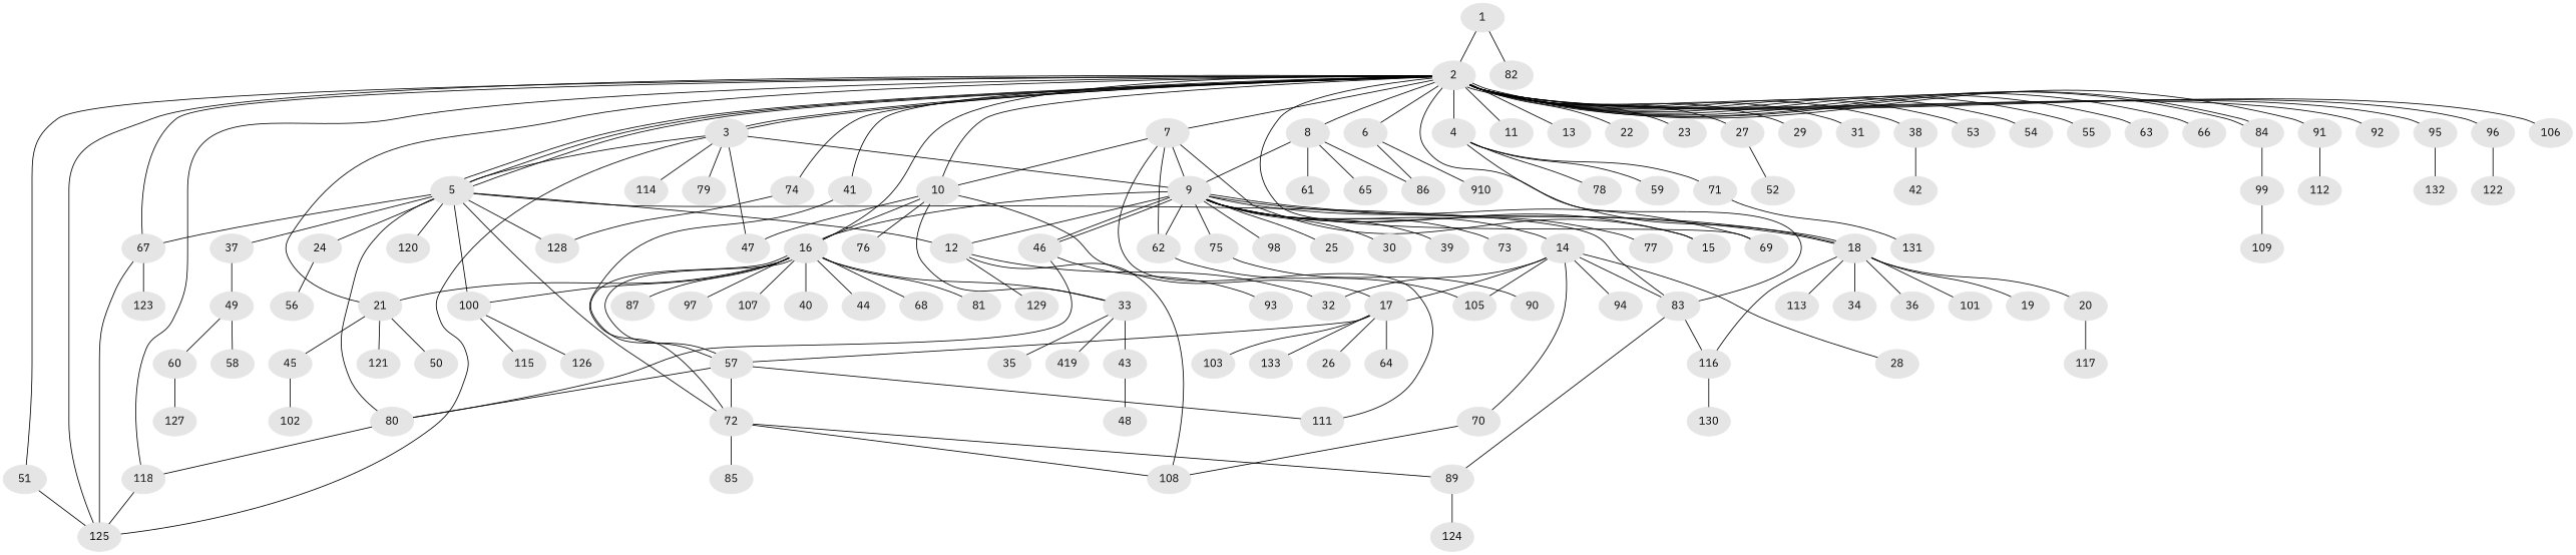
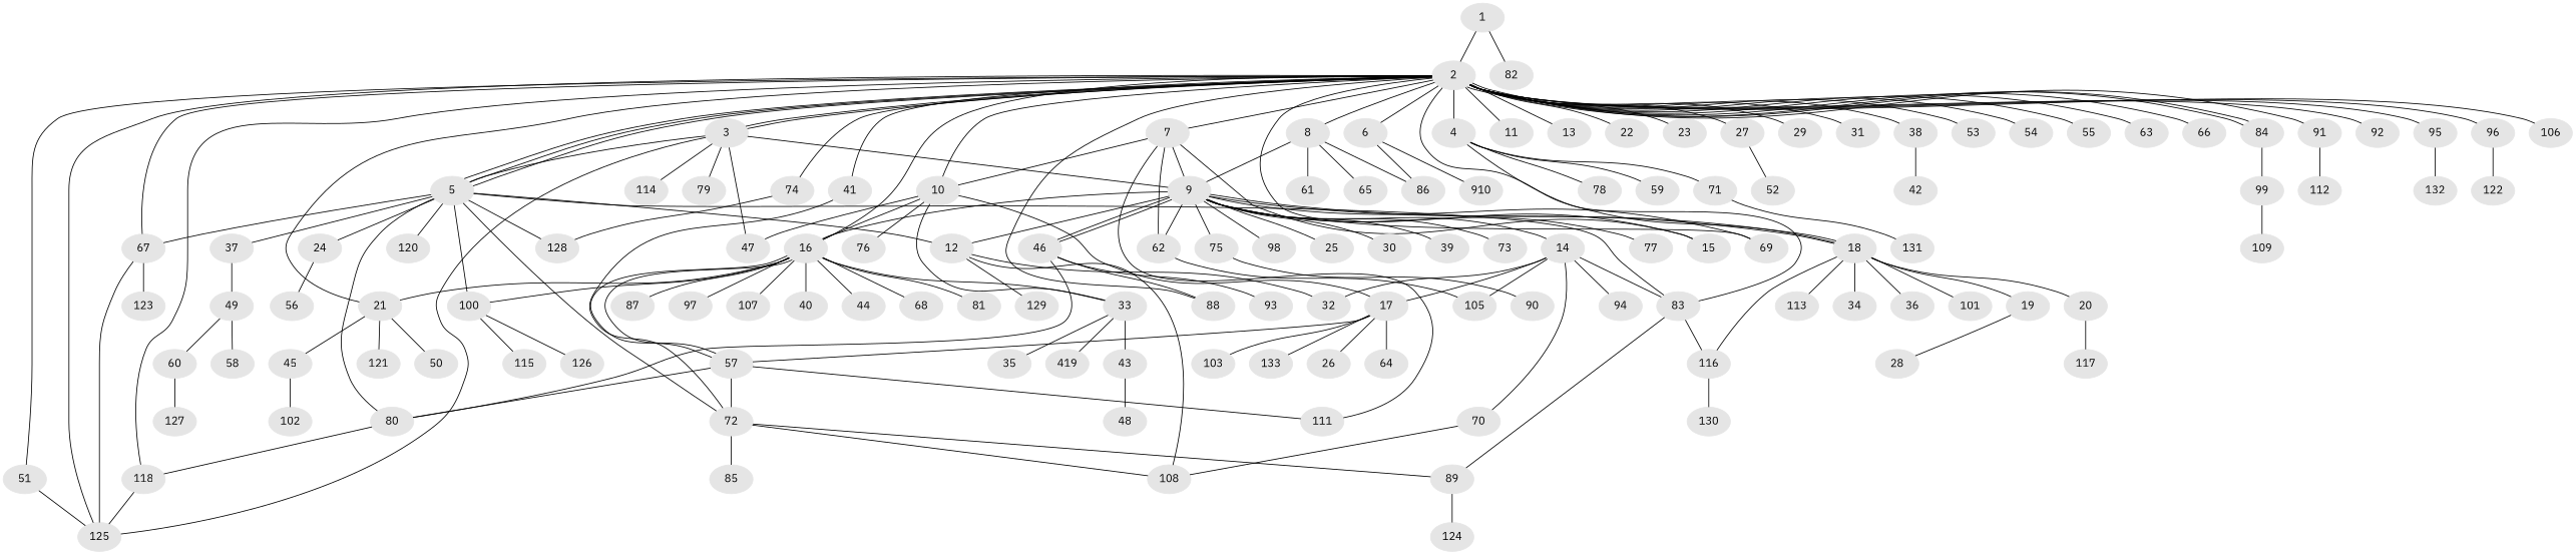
  graph {
    fontname="IBM Plex Sans"
    node [color=gray90 fontname="IBM Plex Sans" style=filled]
    edge [fontname="IBM Plex Sans"]
    1
    2
    82
    3
    4
    5
    6
    7
    8
    10
    11
    13
    16
    18
    21
    22
    23
    27
    29
    31
    38
    41
    51
    53
    54
    55
    63
    66
    67
    69
    74
    84
+   88
    91
    92
    95
    96
    106
    118
    125
    9
    47
    79
    114
    59
    71
    78
    83
    12
    24
    37
    72
    80
    100
    120
    128
    86
    n58 [label=910]
    15
    62
    111
    61
    65
    17
    33
    76
    40
    44
    57
    68
    81
    87
    97
    107
    19
    20
    34
    36
    101
    113
    116
    45
    50
    121
    52
    42
    123
    99
    112
    132
    122
    14
    25
    30
    39
    46
    73
    75
    77
    98
    131
    89
    32
    108
    129
    56
    49
    85
    115
    126
    105
    28
    70
    94
    93
    90
    26
    64
    103
    133
    35
    43
    n123 [label=419]
    117
    130
    102
    48
    58
    60
    127
    124
    109
    1 -- 2
    1 -- 82
    2 -- 3
    2 -- 3
    2 -- 4
    2 -- 5
    2 -- 5
    2 -- 5
    2 -- 6
    2 -- 7
    2 -- 8
    2 -- 10
    2 -- 11
    2 -- 13
    2 -- 16
    2 -- 18
    2 -- 21
    2 -- 22
    2 -- 23
    2 -- 27
    2 -- 29
    2 -- 31
    2 -- 38
    2 -- 41
    2 -- 51
    2 -- 53
    2 -- 54
    2 -- 55
    2 -- 63
    2 -- 66
    2 -- 67
    2 -- 69
    2 -- 74
    2 -- 84
    2 -- 84
+   2 -- 88
    2 -- 91
    2 -- 92
    2 -- 95
    2 -- 96
    2 -- 106
    2 -- 118
    2 -- 125
    3 -- 5
    3 -- 125
    3 -- 9
    3 -- 47
    3 -- 79
    3 -- 114
    4 -- 59
    4 -- 71
    4 -- 78
    4 -- 83
    5 -- 67
    5 -- 83
    5 -- 12
    5 -- 24
    5 -- 37
    5 -- 72
    5 -- 80
    5 -- 100
    5 -- 120
    5 -- 128
    6 -- 86
    6 -- n58
    7 -- 10
    7 -- 9
    7 -- 15
    7 -- 62
    7 -- 111
    8 -- 9
    8 -- 86
    8 -- 61
    8 -- 65
    10 -- 16
    10 -- 47
    10 -- 17
    10 -- 33
    10 -- 76
    16 -- 21
    16 -- 100
    16 -- 33
    16 -- 40
    16 -- 44
    16 -- 57
    16 -- 57
    16 -- 68
    16 -- 81
    16 -- 87
    16 -- 97
    16 -- 107
    18 -- 19
    18 -- 20
    18 -- 34
    18 -- 36
    18 -- 101
    18 -- 113
    18 -- 116
    21 -- 45
    21 -- 50
    21 -- 121
    27 -- 52
    38 -- 42
    41 -- 72
    51 -- 125
    67 -- 125
    67 -- 123
    74 -- 128
    84 -- 99
    91 -- 112
    95 -- 132
    96 -- 122
    118 -- 125
    9 -- 16
    9 -- 18
    9 -- 18
    9 -- 69
    9 -- 12
    9 -- 15
    9 -- 62
    9 -- 14
    9 -- 25
    9 -- 30
    9 -- 39
    9 -- 46
    9 -- 46
    9 -- 73
    9 -- 75
    9 -- 77
    9 -- 98
    71 -- 131
    83 -- 116
    83 -- 89
    12 -- 32
    12 -- 108
    12 -- 129
    24 -- 56
    37 -- 49
    72 -- 89
    72 -- 108
    72 -- 85
    80 -- 118
    100 -- 115
    100 -- 126
    62 -- 105
    17 -- 57
    17 -- 26
    17 -- 64
    17 -- 103
    17 -- 133
    33 -- 35
    33 -- 43
    33 -- n123
    57 -- 72
    57 -- 80
    57 -- 111
    20 -- 117
    116 -- 130
    45 -- 102
    99 -- 109
    14 -- 83
    14 -- 17
    14 -- 32
    14 -- 105
-   14 -- 28
+   19 -- 28
    14 -- 70
    14 -- 94
+   46 -- 88
    46 -- 80
    46 -- 93
    75 -- 90
    89 -- 124
    49 -- 58
    49 -- 60
    70 -- 108
    43 -- 48
    60 -- 127
  }
